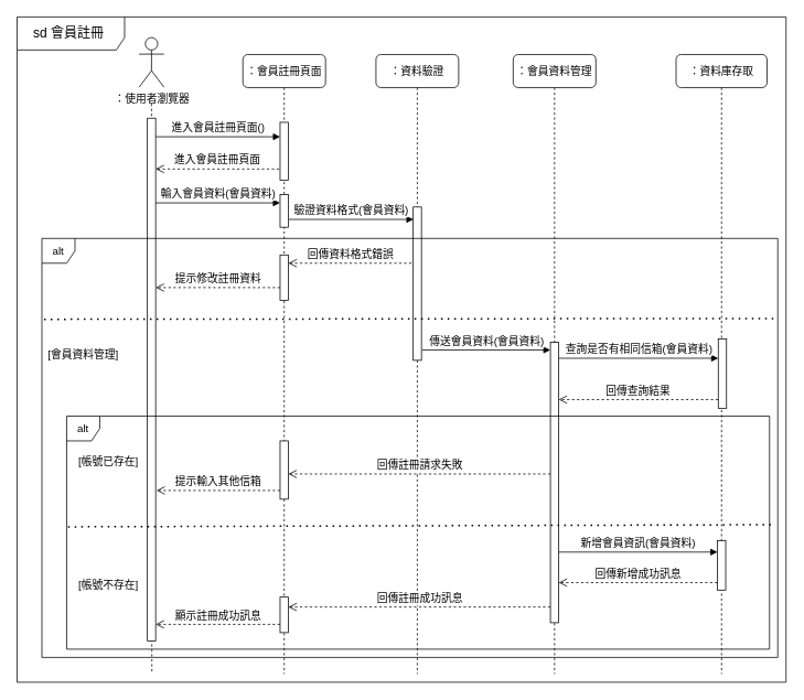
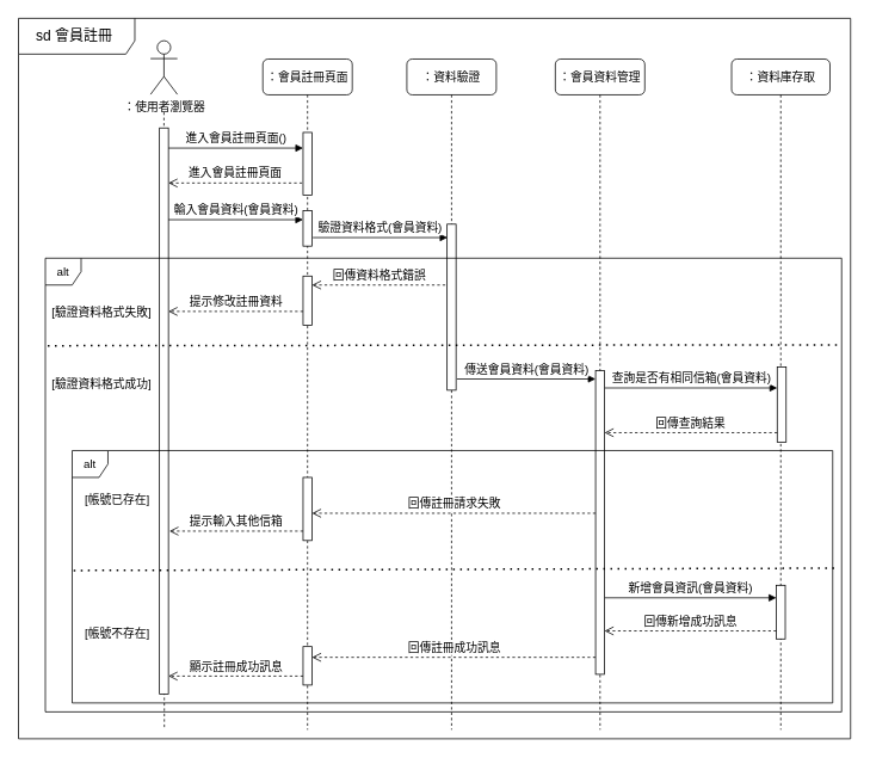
  <mxCell id="0" />
  <mxCell id="1" parent="0" />
  <mxCell id="2" value="：會員資料管理" style="shape=umlLifeline;perimeter=lifelinePerimeter;whiteSpace=wrap;html=1;container=0;dropTarget=0;collapsible=0;recursiveResize=0;outlineConnect=0;portConstraint=eastwest;newEdgeStyle={&quot;edgeStyle&quot;:&quot;elbowEdgeStyle&quot;,&quot;elbow&quot;:&quot;vertical&quot;,&quot;curved&quot;:0,&quot;rounded&quot;:0};rounded=1;fontSize=13;" vertex="1" parent="1"><mxGeometry x="620" y="65.5" width="100" height="749.5" as="geometry" /></mxCell>
  <mxCell id="3" value="：資料驗證" style="shape=umlLifeline;perimeter=lifelinePerimeter;whiteSpace=wrap;html=1;container=0;dropTarget=0;collapsible=0;recursiveResize=0;outlineConnect=0;portConstraint=eastwest;newEdgeStyle={&quot;edgeStyle&quot;:&quot;elbowEdgeStyle&quot;,&quot;elbow&quot;:&quot;vertical&quot;,&quot;curved&quot;:0,&quot;rounded&quot;:0};rounded=1;fontSize=13;" vertex="1" parent="1"><mxGeometry x="454.03" y="65.5" width="100" height="749.5" as="geometry" /></mxCell>
  <mxCell id="4" value="" style="html=1;points=[[0,0,0,0,5],[0,1,0,0,-5],[1,0,0,0,5],[1,1,0,0,-5]];perimeter=orthogonalPerimeter;outlineConnect=0;targetShapes=umlLifeline;portConstraint=eastwest;newEdgeStyle={&quot;curved&quot;:0,&quot;rounded&quot;:0};fontSize=13;" vertex="1" parent="3"><mxGeometry x="45" y="184.5" width="10" height="185.5" as="geometry" /></mxCell>
  <mxCell id="5" value="" style="endArrow=none;dashed=1;html=1;rounded=0;fontSize=13;" edge="1" parent="1"><mxGeometry width="50" height="50" relative="1" as="geometry"><mxPoint x="182.578" y="125" as="sourcePoint" /><mxPoint x="183" y="815" as="targetPoint" /></mxGeometry></mxCell>
  <mxCell id="6" value="：會員註冊頁面" style="shape=umlLifeline;perimeter=lifelinePerimeter;whiteSpace=wrap;html=1;container=0;dropTarget=0;collapsible=0;recursiveResize=0;outlineConnect=0;portConstraint=eastwest;newEdgeStyle={&quot;edgeStyle&quot;:&quot;elbowEdgeStyle&quot;,&quot;elbow&quot;:&quot;vertical&quot;,&quot;curved&quot;:0,&quot;rounded&quot;:0};rounded=1;fontSize=13;" vertex="1" parent="1"><mxGeometry x="293.06" y="65.5" width="100" height="749.5" as="geometry" /></mxCell>
  <mxCell id="7" value="" style="html=1;points=[[0,0,0,0,5],[0,1,0,0,-5],[1,0,0,0,5],[1,1,0,0,-5]];perimeter=orthogonalPerimeter;outlineConnect=0;targetShapes=umlLifeline;portConstraint=eastwest;newEdgeStyle={&quot;curved&quot;:0,&quot;rounded&quot;:0};fontSize=13;" vertex="1" parent="6"><mxGeometry x="45" y="82" width="10" height="70" as="geometry" /></mxCell>
  <mxCell id="8" value="" style="html=1;points=[[0,0,0,0,5],[0,1,0,0,-5],[1,0,0,0,5],[1,1,0,0,-5]];perimeter=orthogonalPerimeter;outlineConnect=0;targetShapes=umlLifeline;portConstraint=eastwest;newEdgeStyle={&quot;curved&quot;:0,&quot;rounded&quot;:0};fontSize=13;" vertex="1" parent="6"><mxGeometry x="45" y="169.5" width="10" height="39.5" as="geometry" /></mxCell>
  <mxCell id="9" value="" style="html=1;points=[[0,0,0,0,5],[0,1,0,0,-5],[1,0,0,0,5],[1,1,0,0,-5]];perimeter=orthogonalPerimeter;outlineConnect=0;targetShapes=umlLifeline;portConstraint=eastwest;newEdgeStyle={&quot;curved&quot;:0,&quot;rounded&quot;:0};fontSize=13;" vertex="1" parent="6"><mxGeometry x="45" y="467.5" width="10" height="70.5" as="geometry" /></mxCell>
  <mxCell id="10" value="：使用者瀏覽器" style="shape=umlActor;verticalLabelPosition=bottom;verticalAlign=top;html=1;fontSize=13;" vertex="1" parent="1"><mxGeometry x="167.58" y="45" width="30" height="60" as="geometry" /></mxCell>
  <mxCell id="11" value="&amp;nbsp;[帳號已存在]" style="text;html=1;strokeColor=none;fillColor=none;align=left;verticalAlign=middle;whiteSpace=wrap;rounded=0;fontSize=13;" vertex="1" parent="1"><mxGeometry x="89.16" y="543" width="82.42" height="30" as="geometry" /></mxCell>
  <mxCell id="12" value="" style="html=1;points=[[0,0,0,0,5],[0,1,0,0,-5],[1,0,0,0,5],[1,1,0,0,-5]];perimeter=orthogonalPerimeter;outlineConnect=0;targetShapes=umlLifeline;portConstraint=eastwest;newEdgeStyle={&quot;curved&quot;:0,&quot;rounded&quot;:0};fontSize=13;" vertex="1" parent="1"><mxGeometry x="177.58" y="142.5" width="10" height="632.5" as="geometry" /></mxCell>
  <mxCell id="13" value="&lt;span style=&quot;font-size: 16px; text-wrap: nowrap;&quot;&gt;&amp;nbsp; &amp;nbsp; sd 會員註冊&lt;/span&gt;" style="shape=umlFrame;whiteSpace=wrap;html=1;pointerEvents=0;width=130;height=40;align=left;" vertex="1" parent="1"><mxGeometry x="20" y="20" width="930" height="805" as="geometry" /></mxCell>
  <mxCell id="14" value="：資料庫存取" style="shape=umlLifeline;perimeter=lifelinePerimeter;whiteSpace=wrap;html=1;container=0;dropTarget=0;collapsible=0;recursiveResize=0;outlineConnect=0;portConstraint=eastwest;newEdgeStyle={&quot;edgeStyle&quot;:&quot;elbowEdgeStyle&quot;,&quot;elbow&quot;:&quot;vertical&quot;,&quot;curved&quot;:0,&quot;rounded&quot;:0};rounded=1;fontSize=13;" vertex="1" parent="1"><mxGeometry x="817" y="65.5" width="110" height="749.5" as="geometry" /></mxCell>
  <mxCell id="15" value="" style="html=1;points=[[0,0,0,0,5],[0,1,0,0,-5],[1,0,0,0,5],[1,1,0,0,-5]];perimeter=orthogonalPerimeter;outlineConnect=0;targetShapes=umlLifeline;portConstraint=eastwest;newEdgeStyle={&quot;curved&quot;:0,&quot;rounded&quot;:0};fontSize=13;" vertex="1" parent="14"><mxGeometry x="51" y="344.25" width="10" height="83.75" as="geometry" /></mxCell>
  <mxCell id="16" value="" style="html=1;points=[[0,0,0,0,5],[0,1,0,0,-5],[1,0,0,0,5],[1,1,0,0,-5]];perimeter=orthogonalPerimeter;outlineConnect=0;targetShapes=umlLifeline;portConstraint=eastwest;newEdgeStyle={&quot;curved&quot;:0,&quot;rounded&quot;:0};fontSize=13;" vertex="1" parent="14"><mxGeometry x="50" y="588" width="10" height="60" as="geometry" /></mxCell>
  <mxCell id="17" value="進入會員註冊頁面()" style="html=1;verticalAlign=bottom;endArrow=block;curved=0;rounded=0;fontSize=13;" edge="1" parent="1" target="7"><mxGeometry x="-0.003" width="80" relative="1" as="geometry"><mxPoint x="187.58" y="165" as="sourcePoint" /><mxPoint x="267.58" y="165" as="targetPoint" /><mxPoint as="offset" /></mxGeometry></mxCell>
  <mxCell id="18" value="進入會員註冊頁面" style="html=1;verticalAlign=bottom;endArrow=open;dashed=1;endSize=8;curved=0;rounded=0;fontSize=13;" edge="1" parent="1" target="12"><mxGeometry relative="1" as="geometry"><mxPoint x="337" y="204" as="sourcePoint" /><mxPoint x="257" y="204" as="targetPoint" /></mxGeometry></mxCell>
  <mxCell id="19" value="輸入會員資料(會員資料)" style="html=1;verticalAlign=bottom;endArrow=block;curved=0;rounded=0;fontSize=13;" edge="1" parent="1"><mxGeometry x="-0.003" width="80" relative="1" as="geometry"><mxPoint x="187.58" y="245" as="sourcePoint" /><mxPoint x="338" y="245" as="targetPoint" /><mxPoint as="offset" /></mxGeometry></mxCell>
  <mxCell id="20" value="驗證資料格式(會員資料)" style="html=1;verticalAlign=bottom;endArrow=block;curved=0;rounded=0;fontSize=13;" edge="1" parent="1"><mxGeometry x="-0.003" width="80" relative="1" as="geometry"><mxPoint x="349" y="265" as="sourcePoint" /><mxPoint x="499.42" y="265" as="targetPoint" /><mxPoint as="offset" /></mxGeometry></mxCell>
  <mxCell id="21" value="查詢是否有相同信箱(會員資料)" style="html=1;verticalAlign=bottom;endArrow=block;curved=0;rounded=0;fontSize=13;" edge="1" parent="1" target="15"><mxGeometry width="80" relative="1" as="geometry"><mxPoint x="675" y="433" as="sourcePoint" /><mxPoint x="841" y="433" as="targetPoint" /></mxGeometry></mxCell>
  <mxCell id="22" value="回傳查詢結果" style="html=1;verticalAlign=bottom;endArrow=open;dashed=1;endSize=8;curved=0;rounded=0;fontSize=13;" edge="1" parent="1" source="15"><mxGeometry relative="1" as="geometry"><mxPoint x="850" y="483" as="sourcePoint" /><mxPoint x="675" y="483" as="targetPoint" /></mxGeometry></mxCell>
  <mxCell id="23" value="回傳註冊請求失敗" style="html=1;verticalAlign=bottom;endArrow=open;dashed=1;endSize=8;curved=0;rounded=0;fontSize=13;" edge="1" parent="1" target="9"><mxGeometry relative="1" as="geometry"><mxPoint x="665" y="573" as="sourcePoint" /><mxPoint x="516.06" y="573" as="targetPoint" /></mxGeometry></mxCell>
  <mxCell id="24" value="提示輸入其他信箱" style="html=1;verticalAlign=bottom;endArrow=open;dashed=1;endSize=8;curved=0;rounded=0;fontSize=13;" edge="1" parent="1"><mxGeometry relative="1" as="geometry"><mxPoint x="338.06" y="593" as="sourcePoint" /><mxPoint x="188.64" y="593" as="targetPoint" /></mxGeometry></mxCell>
  <mxCell id="25" value="新增會員資訊(會員資料)" style="html=1;verticalAlign=bottom;endArrow=block;curved=0;rounded=0;fontSize=13;entryX=0;entryY=0;entryDx=0;entryDy=5;entryPerimeter=0;" edge="1" parent="1"><mxGeometry width="80" relative="1" as="geometry"><mxPoint x="675" y="667.5" as="sourcePoint" /><mxPoint x="867" y="667.5" as="targetPoint" /></mxGeometry></mxCell>
  <mxCell id="26" value="alt" style="shape=umlFrame;whiteSpace=wrap;html=1;pointerEvents=0;width=40;height=30;fontSize=13;" vertex="1" parent="1"><mxGeometry x="50" y="288" width="890" height="507" as="geometry" /></mxCell>
  <mxCell id="27" value="回傳資料格式錯誤" style="html=1;verticalAlign=bottom;endArrow=open;dashed=1;endSize=8;curved=0;rounded=0;fontSize=13;" edge="1" parent="1" target="28"><mxGeometry relative="1" as="geometry"><mxPoint x="497" y="318" as="sourcePoint" /><mxPoint x="417" y="318" as="targetPoint" /></mxGeometry></mxCell>
  <mxCell id="28" value="" style="html=1;points=[[0,0,0,0,5],[0,1,0,0,-5],[1,0,0,0,5],[1,1,0,0,-5]];perimeter=orthogonalPerimeter;outlineConnect=0;targetShapes=umlLifeline;portConstraint=eastwest;newEdgeStyle={&quot;curved&quot;:0,&quot;rounded&quot;:0};fontSize=13;" vertex="1" parent="1"><mxGeometry x="338.06" y="308" width="10" height="55" as="geometry" /></mxCell>
  <mxCell id="29" value="提示修改註冊資料" style="html=1;verticalAlign=bottom;endArrow=open;dashed=1;endSize=8;curved=0;rounded=0;fontSize=13;" edge="1" parent="1"><mxGeometry relative="1" as="geometry"><mxPoint x="338.06" y="347.5" as="sourcePoint" /><mxPoint x="187.58" y="347.5" as="targetPoint" /></mxGeometry></mxCell>
  <mxCell id="30" value="&amp;nbsp;[帳號不存在]" style="text;html=1;strokeColor=none;fillColor=none;align=left;verticalAlign=middle;whiteSpace=wrap;rounded=0;fontSize=13;" vertex="1" parent="1"><mxGeometry x="89.16" y="692" width="82.42" height="30" as="geometry" /></mxCell>
  <mxCell id="31" value="回傳新增成功訊息" style="html=1;verticalAlign=bottom;endArrow=open;dashed=1;endSize=8;curved=0;rounded=0;fontSize=13;exitX=0;exitY=1;exitDx=0;exitDy=-5;exitPerimeter=0;" edge="1" parent="1"><mxGeometry relative="1" as="geometry"><mxPoint x="867" y="704.5" as="sourcePoint" /><mxPoint x="675" y="704.5" as="targetPoint" /></mxGeometry></mxCell>
  <mxCell id="32" value="回傳註冊成功訊息" style="html=1;verticalAlign=bottom;endArrow=open;dashed=1;endSize=8;curved=0;rounded=0;fontSize=13;" edge="1" parent="1"><mxGeometry relative="1" as="geometry"><mxPoint x="665" y="734" as="sourcePoint" /><mxPoint x="348.06" y="734" as="targetPoint" /></mxGeometry></mxCell>
  <mxCell id="33" value="" style="html=1;points=[[0,0,0,0,5],[0,1,0,0,-5],[1,0,0,0,5],[1,1,0,0,-5]];perimeter=orthogonalPerimeter;outlineConnect=0;targetShapes=umlLifeline;portConstraint=eastwest;newEdgeStyle={&quot;curved&quot;:0,&quot;rounded&quot;:0};fontSize=13;" vertex="1" parent="1"><mxGeometry x="338.06" y="722" width="10" height="43" as="geometry" /></mxCell>
  <mxCell id="34" value="顯示註冊成功訊息" style="html=1;verticalAlign=bottom;endArrow=open;dashed=1;endSize=8;curved=0;rounded=0;fontSize=13;" edge="1" parent="1"><mxGeometry relative="1" as="geometry"><mxPoint x="338.06" y="755" as="sourcePoint" /><mxPoint x="187.58" y="755" as="targetPoint" /></mxGeometry></mxCell>
- <mxCell id="36" value="&amp;nbsp;[會員資料管理]" style="text;html=1;strokeColor=none;fillColor=none;align=left;verticalAlign=middle;whiteSpace=wrap;rounded=0;fontSize=13;" vertex="1" parent="1"><mxGeometry x="51.58" y="413.75" width="120" height="30" as="geometry" /></mxCell>
+ <mxCell id="35" value="&amp;nbsp;[驗證資料格式失敗]" style="text;html=1;strokeColor=none;fillColor=none;align=left;verticalAlign=middle;whiteSpace=wrap;rounded=0;fontSize=13;" vertex="1" parent="1"><mxGeometry x="51.58" y="333" width="120" height="30" as="geometry" /></mxCell>
+ <mxCell id="36" value="&amp;nbsp;[驗證資料格式成功]" style="text;html=1;strokeColor=none;fillColor=none;align=left;verticalAlign=middle;whiteSpace=wrap;rounded=0;fontSize=13;" vertex="1" parent="1"><mxGeometry x="51.58" y="413.75" width="120" height="30" as="geometry" /></mxCell>
  <mxCell id="37" value="&lt;font style=&quot;font-size: 13px;&quot;&gt;傳送會員資料(會員資料)&lt;/font&gt;" style="html=1;verticalAlign=bottom;endArrow=block;curved=0;rounded=0;fontSize=13;" edge="1" parent="1" target="38"><mxGeometry width="80" relative="1" as="geometry"><mxPoint x="510" y="423" as="sourcePoint" /><mxPoint x="590" y="423" as="targetPoint" /></mxGeometry></mxCell>
  <mxCell id="38" value="" style="html=1;points=[[0,0,0,0,5],[0,1,0,0,-5],[1,0,0,0,5],[1,1,0,0,-5]];perimeter=orthogonalPerimeter;outlineConnect=0;targetShapes=umlLifeline;portConstraint=eastwest;newEdgeStyle={&quot;curved&quot;:0,&quot;rounded&quot;:0};fontSize=13;" vertex="1" parent="1"><mxGeometry x="665" y="413.75" width="10" height="339.25" as="geometry" /></mxCell>
  <mxCell id="39" value="alt" style="shape=umlFrame;whiteSpace=wrap;html=1;pointerEvents=0;width=40;height=30;fontSize=13;" vertex="1" parent="1"><mxGeometry x="80" y="503" width="850" height="282" as="geometry" /></mxCell>
  <mxCell id="40" value="" style="endArrow=none;dashed=1;html=1;dashPattern=1 3;strokeWidth=2;rounded=0;exitX=0.002;exitY=0.293;exitDx=0;exitDy=0;exitPerimeter=0;entryX=1.002;entryY=0.466;entryDx=0;entryDy=0;entryPerimeter=0;fontSize=13;" edge="1" parent="1" target="39"><mxGeometry width="50" height="50" relative="1" as="geometry"><mxPoint x="81.62" y="636.97" as="sourcePoint" /><mxPoint x="891.62" y="637.84" as="targetPoint" /></mxGeometry></mxCell>
  <mxCell id="41" value="" style="endArrow=none;dashed=1;html=1;dashPattern=1 3;strokeWidth=2;rounded=0;entryX=1;entryY=0.191;entryDx=0;entryDy=0;entryPerimeter=0;exitX=0.003;exitY=0.193;exitDx=0;exitDy=0;exitPerimeter=0;fontSize=13;" edge="1" parent="1" source="26" target="26"><mxGeometry width="50" height="50" relative="1" as="geometry"><mxPoint x="76" y="395.111" as="sourcePoint" /><mxPoint x="728.28" y="392.995" as="targetPoint" /></mxGeometry></mxCell>
